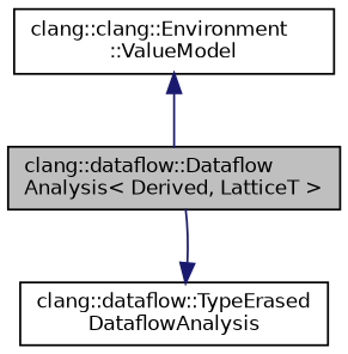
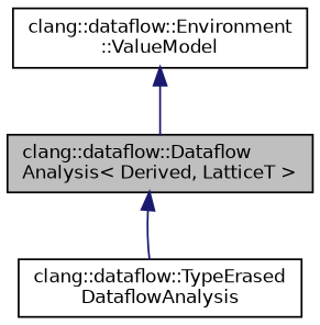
  digraph {
    node [color=black fontname=Helvetica fontsize=10 shape=record]
    edge [color=midnightblue dir=back fontname=Helvetica fontsize=10 labelfontname=Helvetica labelfontsize=10 style=solid]
    n1 [fillcolor=grey75 fontcolor=black height=0.2 label="clang::dataflow::Dataflow\lAnalysis\< Derived, LatticeT \>" style=filled width=0.4]
    n2 [height=0.2 label="clang::dataflow::TypeErased\lDataflowAnalysis" width=0.4]
-   n3 [height=0.2 label="clang::clang::Environment\l::ValueModel" width=0.4]
-   n2 -> n1
+   n3 [height=0.2 label="clang::dataflow::Environment\l::ValueModel" width=0.4]
+   n1 -> n2
    n3 -> n1
  }
